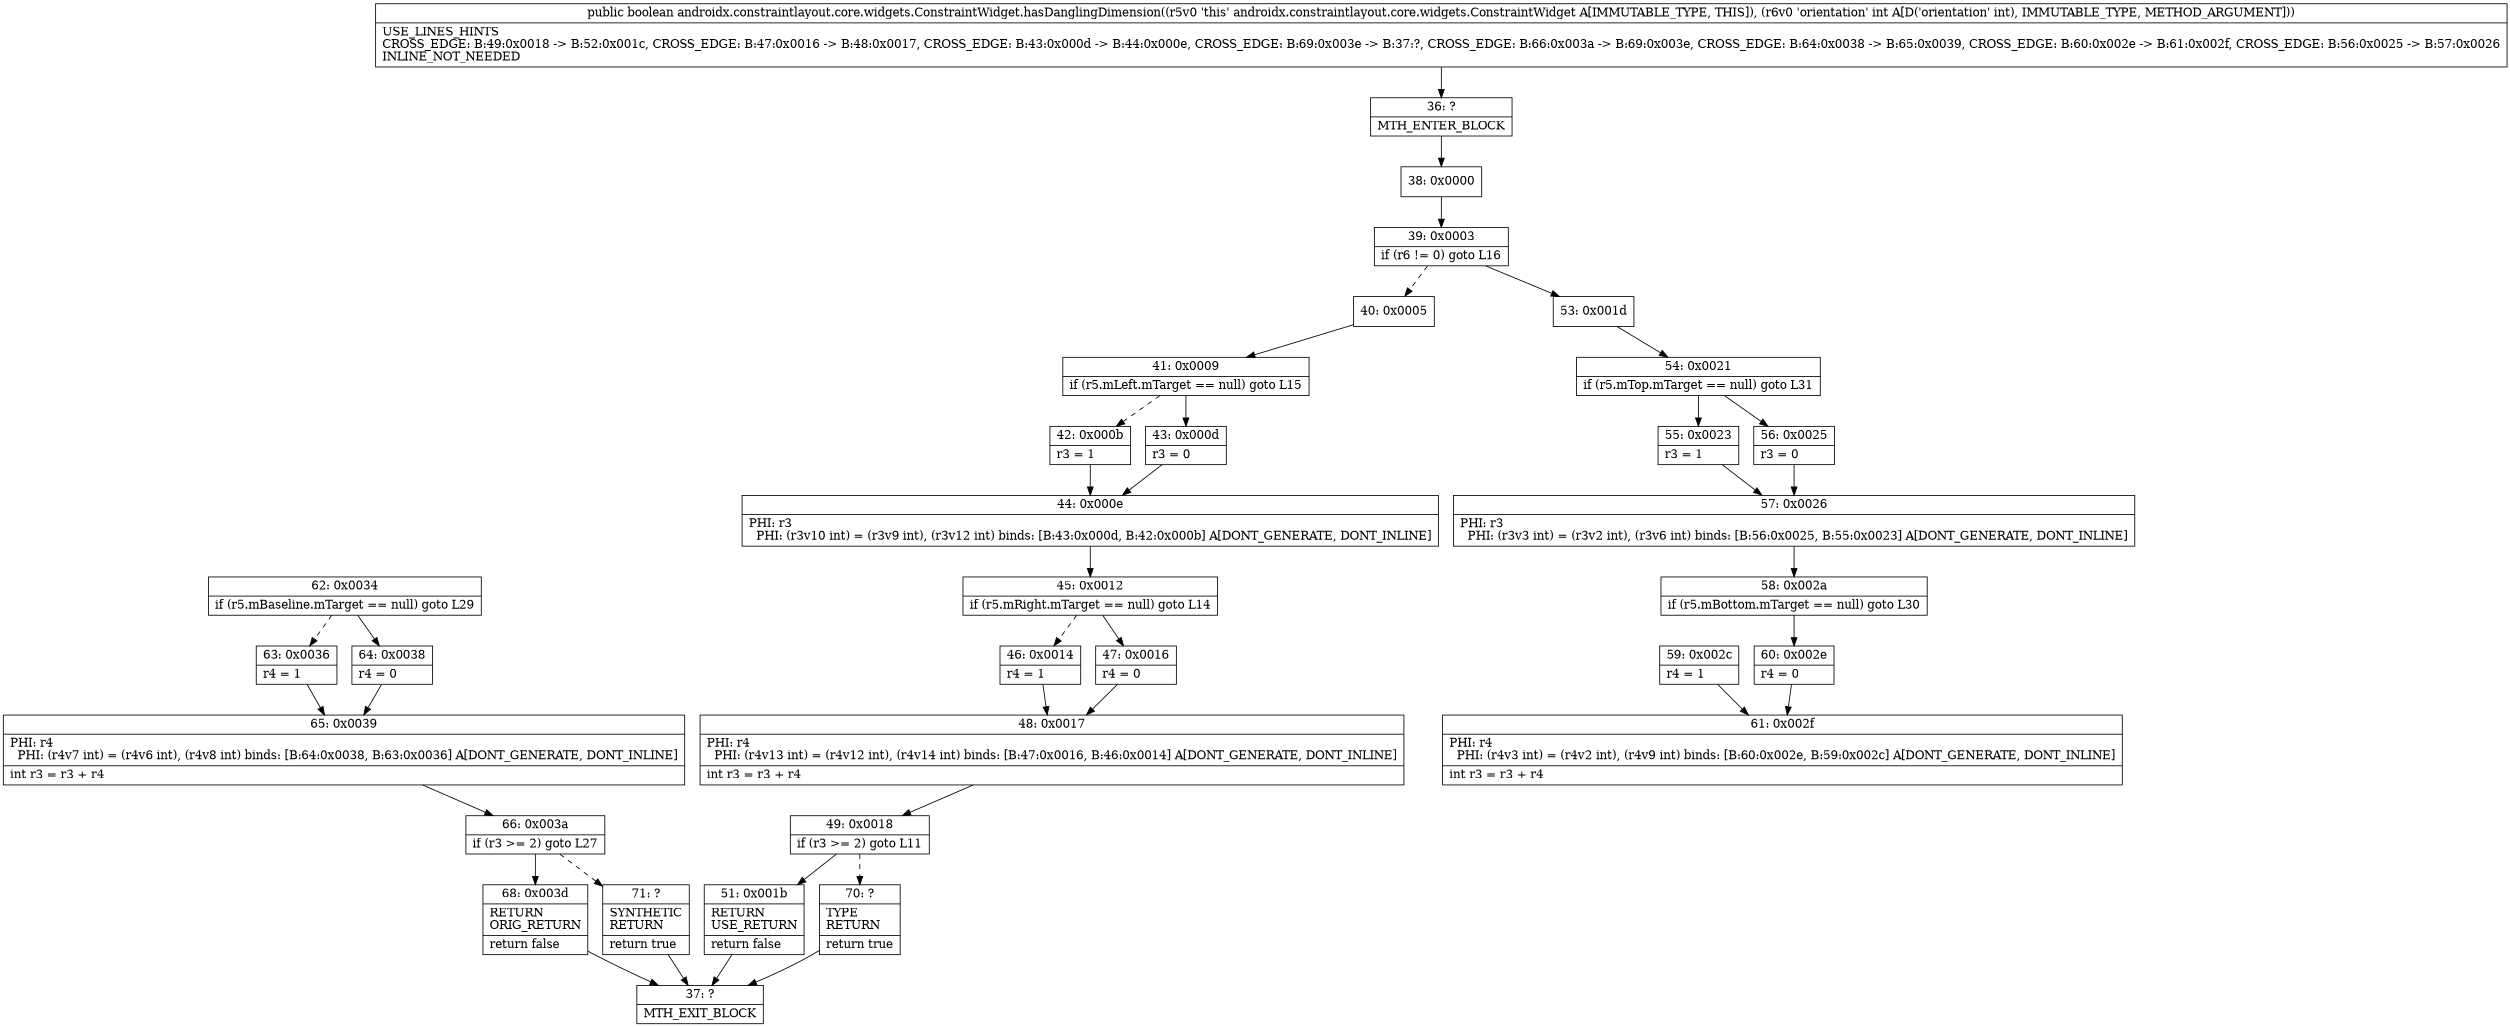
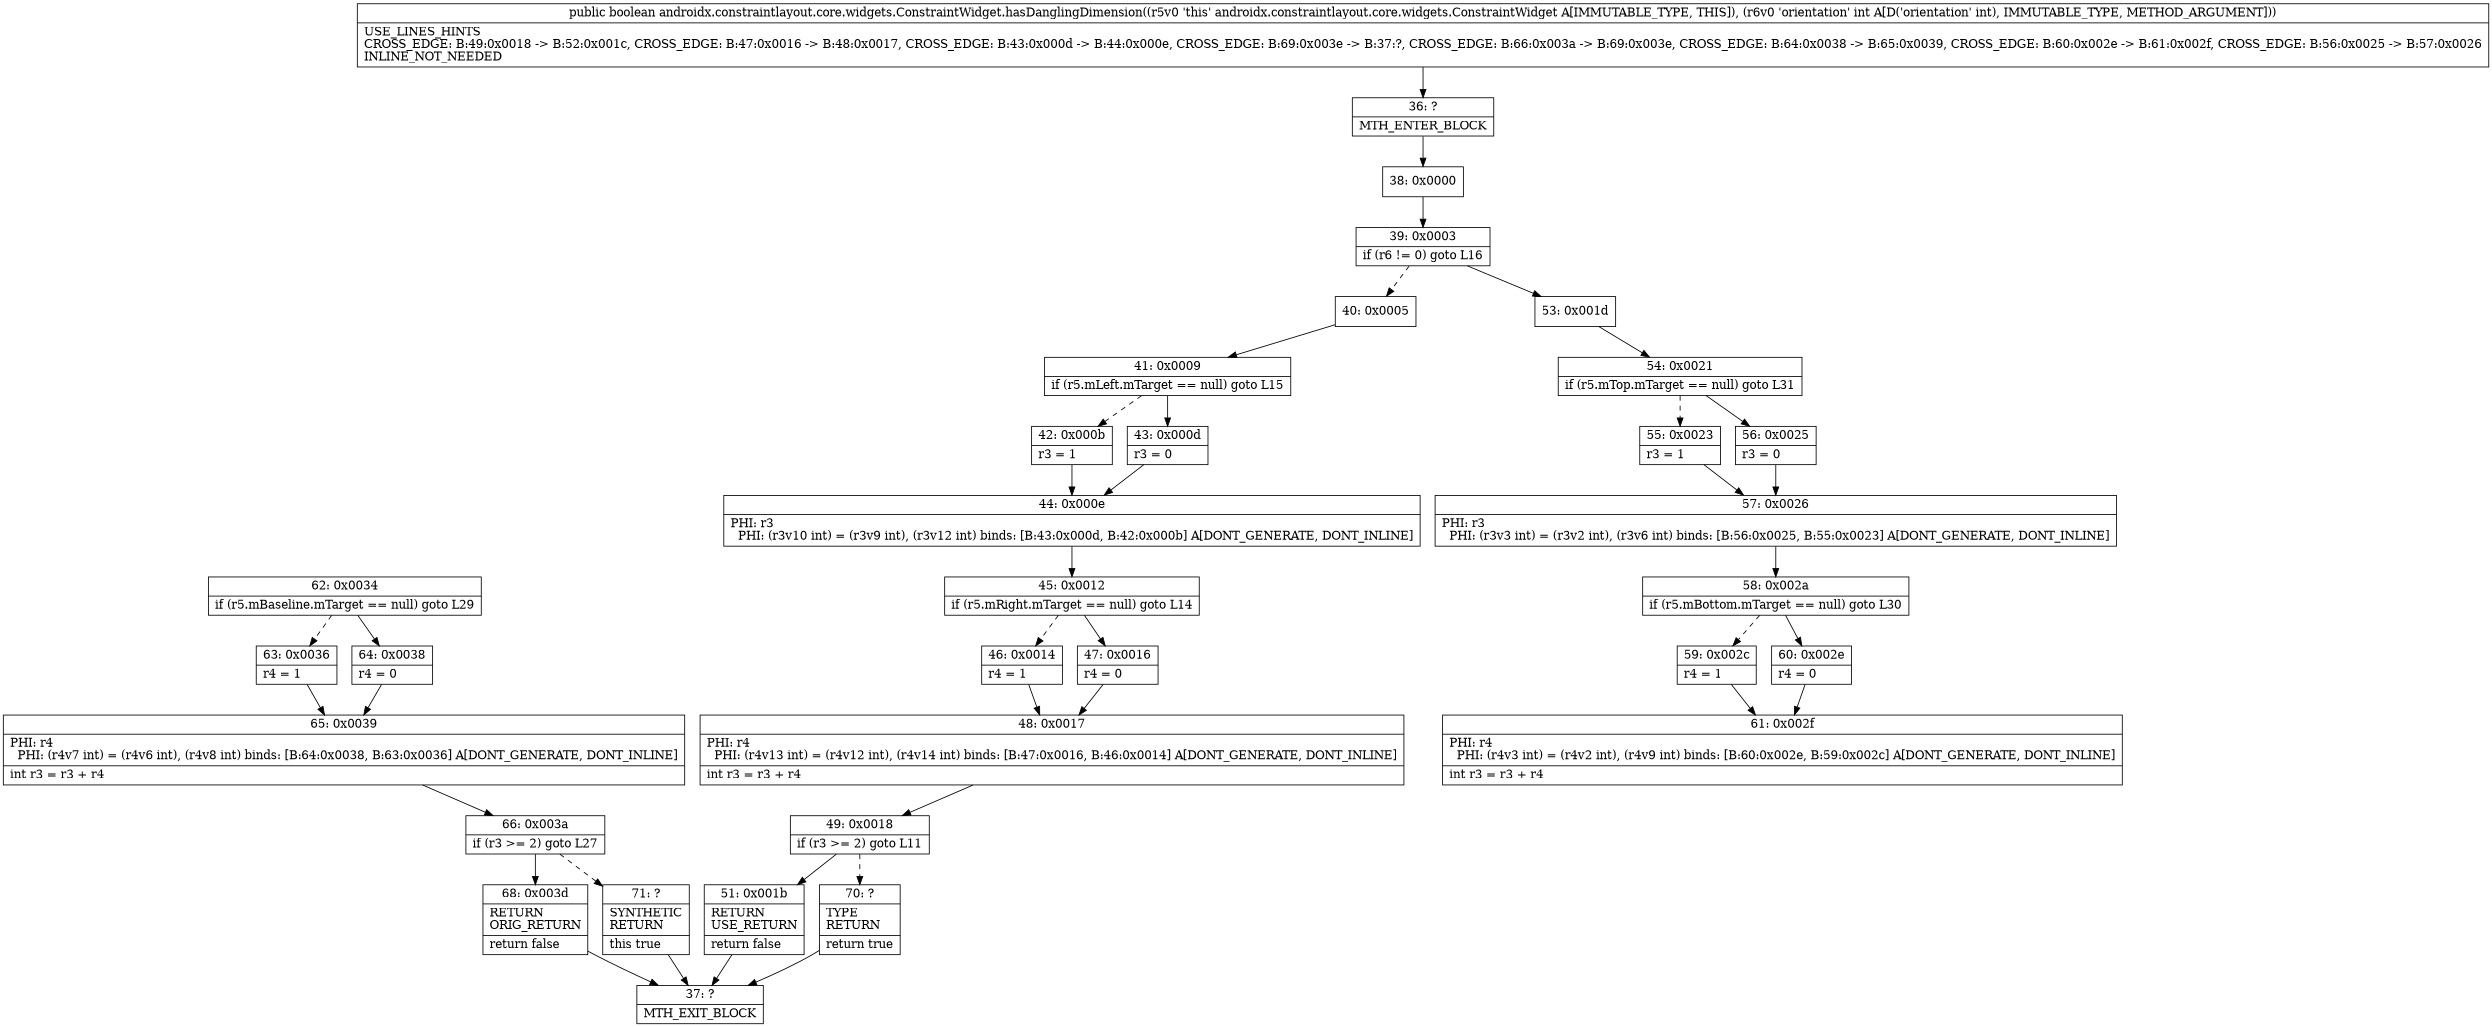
  digraph {
    node [shape=record]
    n1 [label="{36\:\ ?|MTH_ENTER_BLOCK\l}"]
    n2 [label="{38\:\ 0x0000}"]
    n3 [label="{39\:\ 0x0003|if (r6 != 0) goto L16\l}"]
    n4 [label="{40\:\ 0x0005}"]
    n5 [label="{53\:\ 0x001d}"]
    n6 [label="{41\:\ 0x0009|if (r5.mLeft.mTarget == null) goto L15\l}"]
    n7 [label="{54\:\ 0x0021|if (r5.mTop.mTarget == null) goto L31\l}"]
    n8 [label="{42\:\ 0x000b|r3 = 1\l}"]
    n9 [label="{43\:\ 0x000d|r3 = 0\l}"]
    n10 [label="{44\:\ 0x000e|PHI: r3 \l  PHI: (r3v10 int) = (r3v9 int), (r3v12 int) binds: [B:43:0x000d, B:42:0x000b] A[DONT_GENERATE, DONT_INLINE]\l}"]
    n11 [label="{45\:\ 0x0012|if (r5.mRight.mTarget == null) goto L14\l}"]
    n12 [label="{46\:\ 0x0014|r4 = 1\l}"]
    n13 [label="{47\:\ 0x0016|r4 = 0\l}"]
    n14 [label="{48\:\ 0x0017|PHI: r4 \l  PHI: (r4v13 int) = (r4v12 int), (r4v14 int) binds: [B:47:0x0016, B:46:0x0014] A[DONT_GENERATE, DONT_INLINE]\l|int r3 = r3 + r4\l}"]
    n15 [label="{49\:\ 0x0018|if (r3 \>= 2) goto L11\l}"]
    n16 [label="{51\:\ 0x001b|RETURN\lUSE_RETURN\l|return false\l}"]
    n17 [label="{70\:\ ?|TYPE\lRETURN\l|return true\l}"]
    n18 [label="{37\:\ ?|MTH_EXIT_BLOCK\l}"]
    n19 [label="{55\:\ 0x0023|r3 = 1\l}"]
    n20 [label="{56\:\ 0x0025|r3 = 0\l}"]
    n21 [label="{57\:\ 0x0026|PHI: r3 \l  PHI: (r3v3 int) = (r3v2 int), (r3v6 int) binds: [B:56:0x0025, B:55:0x0023] A[DONT_GENERATE, DONT_INLINE]\l}"]
    n22 [label="{58\:\ 0x002a|if (r5.mBottom.mTarget == null) goto L30\l}"]
    n23 [label="{59\:\ 0x002c|r4 = 1\l}"]
    n24 [label="{60\:\ 0x002e|r4 = 0\l}"]
    n25 [label="{61\:\ 0x002f|PHI: r4 \l  PHI: (r4v3 int) = (r4v2 int), (r4v9 int) binds: [B:60:0x002e, B:59:0x002c] A[DONT_GENERATE, DONT_INLINE]\l|int r3 = r3 + r4\l}"]
    n26 [label="{62\:\ 0x0034|if (r5.mBaseline.mTarget == null) goto L29\l}"]
    n27 [label="{63\:\ 0x0036|r4 = 1\l}"]
    n28 [label="{64\:\ 0x0038|r4 = 0\l}"]
    n29 [label="{65\:\ 0x0039|PHI: r4 \l  PHI: (r4v7 int) = (r4v6 int), (r4v8 int) binds: [B:64:0x0038, B:63:0x0036] A[DONT_GENERATE, DONT_INLINE]\l|int r3 = r3 + r4\l}"]
    n30 [label="{66\:\ 0x003a|if (r3 \>= 2) goto L27\l}"]
    n31 [label="{68\:\ 0x003d|RETURN\lORIG_RETURN\l|return false\l}"]
-   n32 [label="{71\:\ ?|SYNTHETIC\lRETURN\l|return true\l}"]
+   n32 [label="{71\:\ ?|SYNTHETIC\lRETURN\l|this true\l}"]
    n33 [label="{public boolean androidx.constraintlayout.core.widgets.ConstraintWidget.hasDanglingDimension((r5v0 'this' androidx.constraintlayout.core.widgets.ConstraintWidget A[IMMUTABLE_TYPE, THIS]), (r6v0 'orientation' int A[D('orientation' int), IMMUTABLE_TYPE, METHOD_ARGUMENT]))  | USE_LINES_HINTS\lCROSS_EDGE: B:49:0x0018 \-\> B:52:0x001c, CROSS_EDGE: B:47:0x0016 \-\> B:48:0x0017, CROSS_EDGE: B:43:0x000d \-\> B:44:0x000e, CROSS_EDGE: B:69:0x003e \-\> B:37:?, CROSS_EDGE: B:66:0x003a \-\> B:69:0x003e, CROSS_EDGE: B:64:0x0038 \-\> B:65:0x0039, CROSS_EDGE: B:60:0x002e \-\> B:61:0x002f, CROSS_EDGE: B:56:0x0025 \-\> B:57:0x0026\lINLINE_NOT_NEEDED\l}"]
    n1 -> n2
    n2 -> n3
    n3 -> n4 [style=dashed]
    n3 -> n5
    n4 -> n6
    n5 -> n7
    n6 -> n8 [style=dashed]
    n6 -> n9
-   n7 -> n19 [style=solid]
+   n7 -> n19 [style=dashed]
    n7 -> n20
    n8 -> n10
    n9 -> n10
    n10 -> n11
    n11 -> n12 [style=dashed]
    n11 -> n13
    n12 -> n14
    n13 -> n14
    n14 -> n15
    n15 -> n16
    n15 -> n17 [style=dashed]
    n16 -> n18
    n17 -> n18
    n19 -> n21
    n20 -> n21
    n21 -> n22
+   n22 -> n23 [style=dashed]
    n22 -> n24
    n23 -> n25
    n24 -> n25
    n26 -> n27 [style=dashed]
    n26 -> n28
    n27 -> n29
    n28 -> n29
    n29 -> n30
    n30 -> n31
    n30 -> n32 [style=dashed]
    n31 -> n18
    n32 -> n18
    n33 -> n1
  }
